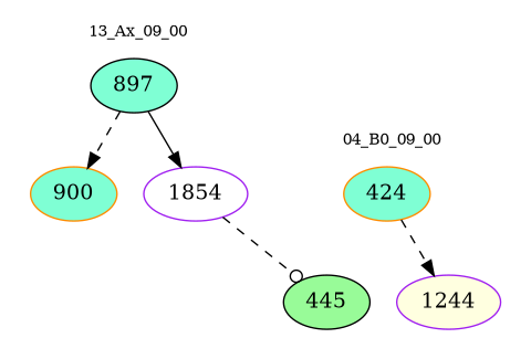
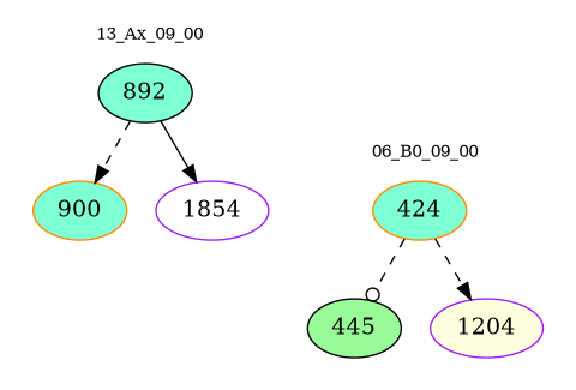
  digraph {
    node [color=black fillcolor=aquamarine style=filled]
    edge [arrowhead=normal color=black style=dashed]
-   n1 [label=897]
+   n1 [label=892]
    n2 [color=darkorange label=900]
    n3 [color=purple fillcolor=white label=1854]
    n4 [color=darkorange label=424]
    n5 [fillcolor=palegreen label=445]
-   n6 [color=purple fillcolor=lightyellow label=1244]
+   n6 [color=purple fillcolor=lightyellow label=1204]
    subgraph cluster_1 {
      color=white
      fontsize=10
      label="13_Ax_09_00"
      n1
      n2
      n3
    }
    subgraph cluster_2 {
      color=white
      fontsize=10
-     label="04_B0_09_00"
+     label="06_B0_09_00"
      n4
      n5
      n6
    }
    n1 -> n2
    n1 -> n3 [style=solid]
-   n3 -> n5 [arrowhead=odot]
+   n4 -> n5 [arrowhead=odot]
    n4 -> n6
  }
